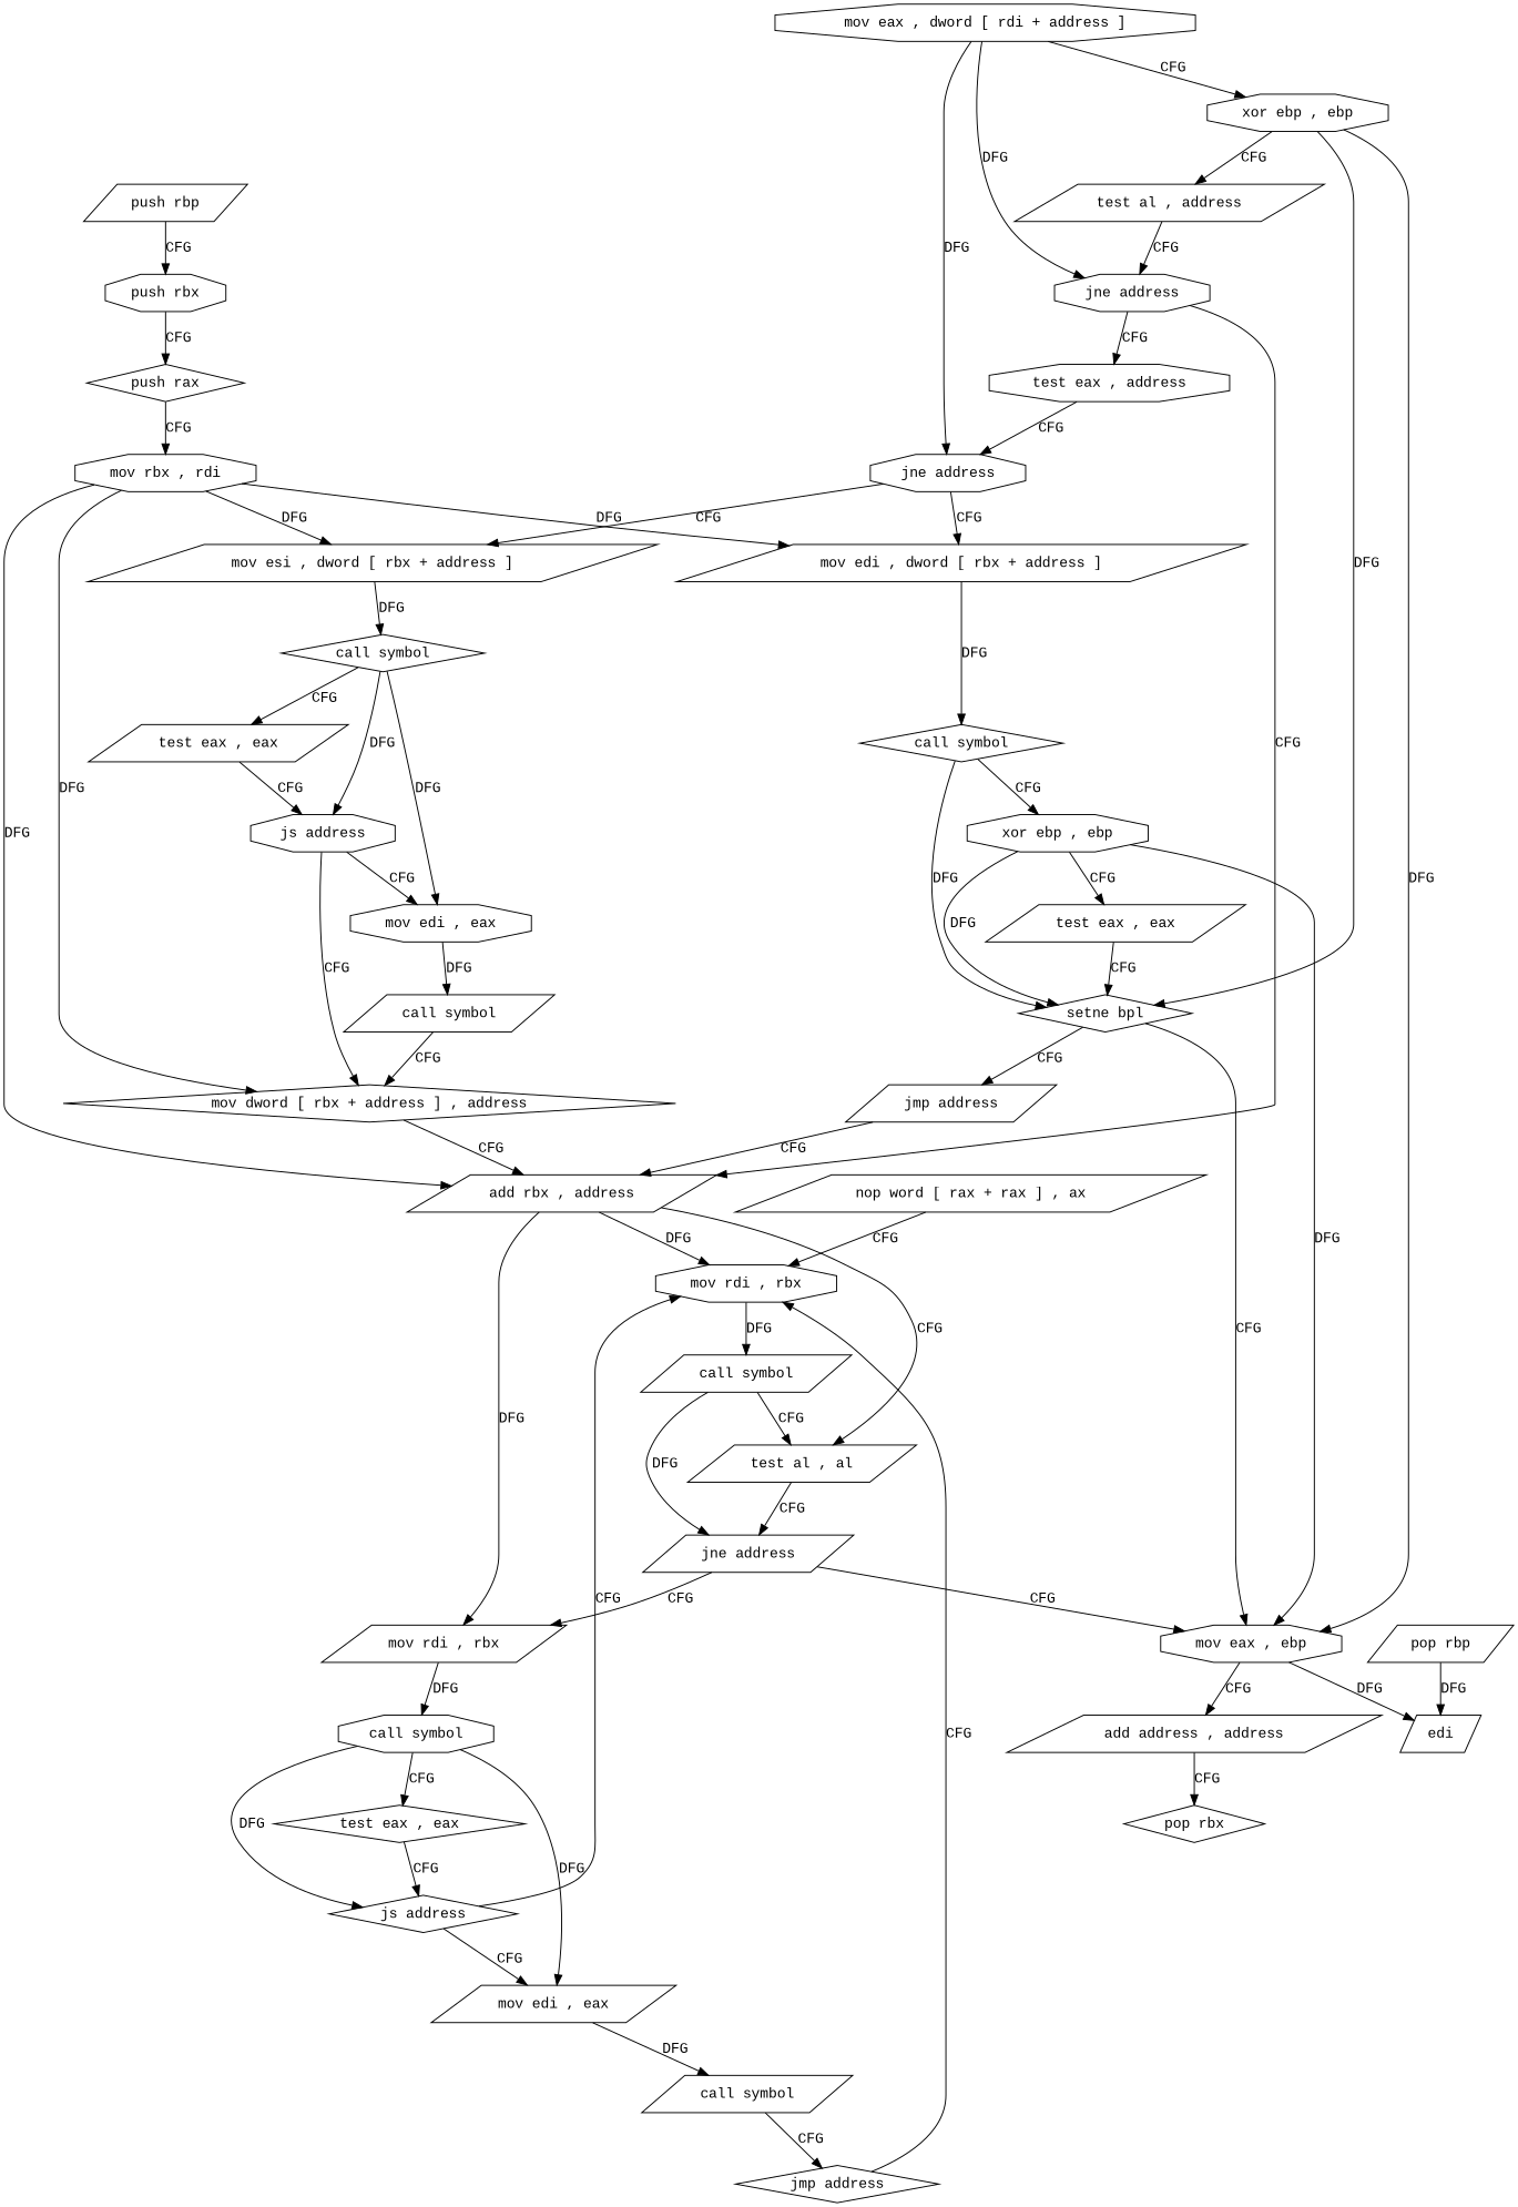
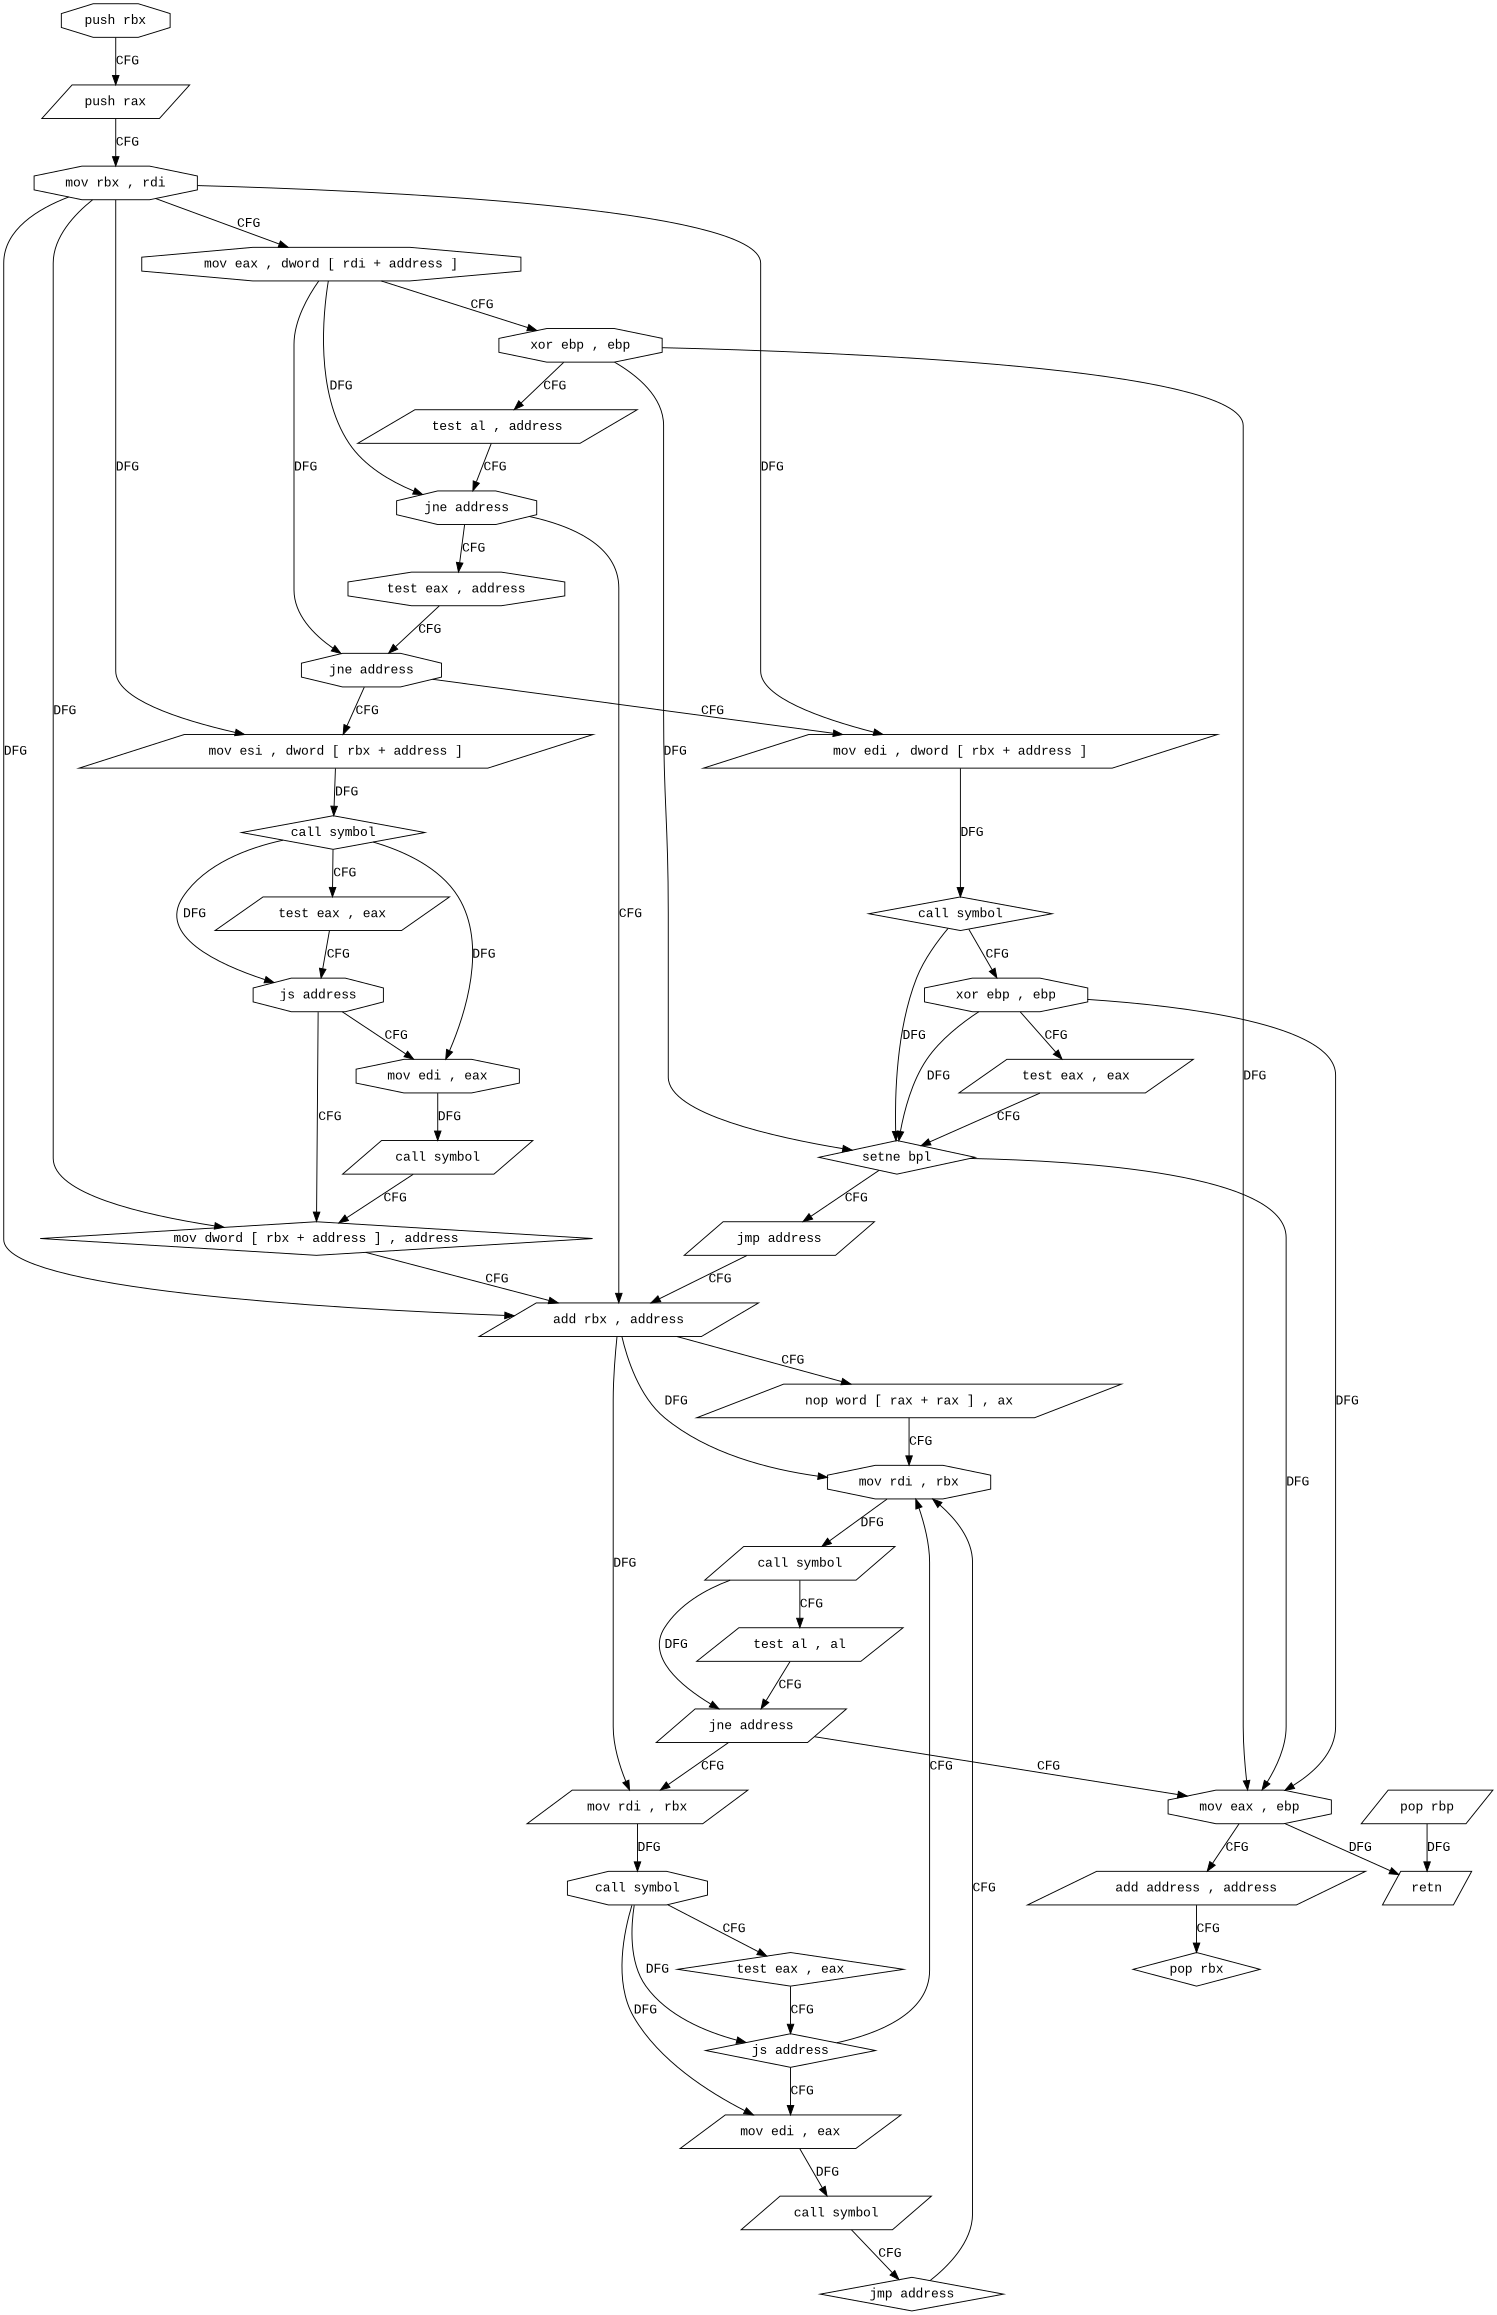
  digraph {
    fontname="Liberation Mono"
    node [fontname="Liberation Mono" shape=parallelogram]
    edge [fontname="Liberation Mono"]
-   n1 [label="push rbp"]
    n2 [label="push rbx" shape=octagon]
-   n3 [label="push rax" shape=diamond]
+   n3 [label="push rax"]
    n4 [label="mov rbx , rdi" shape=octagon]
    n5 [label="mov eax , dword [ rdi + address ]" shape=octagon]
    n6 [label="add rbx , address"]
    n7 [label="mov esi , dword [ rbx + address ]"]
    n8 [label="mov edi , dword [ rbx + address ]"]
    n9 [label="mov dword [ rbx + address ] , address" shape=diamond]
    n10 [label="xor ebp , ebp" shape=octagon]
    n11 [label="jne address" shape=octagon]
    n12 [label="jne address" shape=octagon]
    n13 [label="nop word [ rax + rax ] , ax"]
    n14 [label="mov rdi , rbx" shape=octagon]
    n15 [label="mov rdi , rbx"]
    n16 [label="call symbol" shape=diamond]
    n17 [label="call symbol" shape=diamond]
    n18 [label="test al , address"]
    n19 [label="mov eax , ebp" shape=octagon]
    n20 [label="setne bpl" shape=diamond]
    n21 [label="test eax , address" shape=octagon]
    n22 [label="add address , address"]
-   n23 [label=edi]
+   n23 [label=retn]
    n24 [label="jmp address"]
    n25 [label="call symbol"]
    n26 [label="call symbol" shape=octagon]
    n27 [label="test al , al"]
    n28 [label="jne address"]
    n29 [label="test eax , eax"]
    n30 [label="js address" shape=octagon]
    n31 [label="mov edi , eax" shape=octagon]
    n32 [label="xor ebp , ebp" shape=octagon]
    n33 [label="pop rbx" shape=diamond]
    n34 [label="pop rbp"]
    n35 [label="test eax , eax" shape=diamond]
    n36 [label="js address" shape=diamond]
    n37 [label="mov edi , eax"]
    n38 [label="call symbol"]
    n39 [label="jmp address" shape=diamond]
    n40 [label="call symbol"]
    n41 [label="test eax , eax"]
-   n1 -> n2 [label=CFG]
    n2 -> n3 [label=CFG]
    n3 -> n4 [label=CFG]
+   n4 -> n5 [label=CFG]
    n4 -> n6 [label=DFG]
    n4 -> n7 [label=DFG]
    n4 -> n8 [label=DFG]
    n4 -> n9 [label=DFG]
    n5 -> n10 [label=CFG]
    n5 -> n11 [label=DFG]
    n5 -> n12 [label=DFG]
-   n6 -> n27 [label=CFG]
+   n6 -> n13 [label=CFG]
    n6 -> n14 [label=DFG]
    n6 -> n15 [label=DFG]
    n7 -> n16 [label=DFG]
    n8 -> n17 [label=DFG]
    n9 -> n6 [label=CFG]
    n10 -> n18 [label=CFG]
    n10 -> n19 [label=DFG]
    n10 -> n20 [label=DFG]
    n11 -> n6 [label=CFG]
    n11 -> n21 [label=CFG]
    n12 -> n7 [label=CFG]
    n12 -> n8 [label=CFG]
    n13 -> n14 [label=CFG]
    n14 -> n25 [label=DFG]
    n15 -> n26 [label=DFG]
    n16 -> n29 [label=CFG]
    n16 -> n30 [label=DFG]
    n16 -> n31 [label=DFG]
    n17 -> n20 [label=DFG]
    n17 -> n32 [label=CFG]
    n18 -> n11 [label=CFG]
    n19 -> n22 [label=CFG]
    n19 -> n23 [label=DFG]
-   n20 -> n19 [label=CFG]
+   n20 -> n19 [label=DFG]
    n20 -> n24 [label=CFG]
    n21 -> n12 [label=CFG]
    n22 -> n33 [label=CFG]
    n24 -> n6 [label=CFG]
    n25 -> n27 [label=CFG]
    n25 -> n28 [label=DFG]
    n26 -> n35 [label=CFG]
    n26 -> n36 [label=DFG]
    n26 -> n37 [label=DFG]
    n27 -> n28 [label=CFG]
    n28 -> n15 [label=CFG]
    n28 -> n19 [label=CFG]
    n29 -> n30 [label=CFG]
    n30 -> n9 [label=CFG]
    n30 -> n31 [label=CFG]
    n31 -> n40 [label=DFG]
    n32 -> n19 [label=DFG]
    n32 -> n20 [label=DFG]
    n32 -> n41 [label=CFG]
    n34 -> n23 [label=DFG]
    n35 -> n36 [label=CFG]
    n36 -> n14 [label=CFG]
    n36 -> n37 [label=CFG]
    n37 -> n38 [label=DFG]
    n38 -> n39 [label=CFG]
    n39 -> n14 [label=CFG]
    n40 -> n9 [label=CFG]
    n41 -> n20 [label=CFG]
  }
